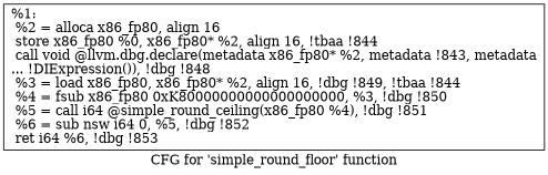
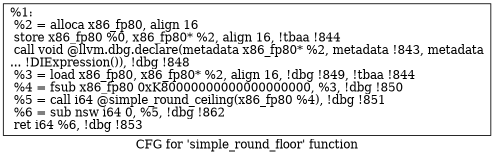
  digraph {
    label="CFG for 'simple_round_floor' function"
-   n1 [label="{%1:\l  %2 = alloca x86_fp80, align 16\l  store x86_fp80 %0, x86_fp80* %2, align 16, !tbaa !844\l  call void @llvm.dbg.declare(metadata x86_fp80* %2, metadata !843, metadata\l... !DIExpression()), !dbg !848\l  %3 = load x86_fp80, x86_fp80* %2, align 16, !dbg !849, !tbaa !844\l  %4 = fsub x86_fp80 0xK80000000000000000000, %3, !dbg !850\l  %5 = call i64 @simple_round_ceiling(x86_fp80 %4), !dbg !851\l  %6 = sub nsw i64 0, %5, !dbg !852\l  ret i64 %6, !dbg !853\l}" shape=record]
+   n1 [label="{%1:\l  %2 = alloca x86_fp80, align 16\l  store x86_fp80 %0, x86_fp80* %2, align 16, !tbaa !844\l  call void @llvm.dbg.declare(metadata x86_fp80* %2, metadata !843, metadata\l... !DIExpression()), !dbg !848\l  %3 = load x86_fp80, x86_fp80* %2, align 16, !dbg !849, !tbaa !844\l  %4 = fsub x86_fp80 0xK80000000000000000000, %3, !dbg !850\l  %5 = call i64 @simple_round_ceiling(x86_fp80 %4), !dbg !851\l  %6 = sub nsw i64 0, %5, !dbg !862\l  ret i64 %6, !dbg !853\l}" shape=record]
  }
